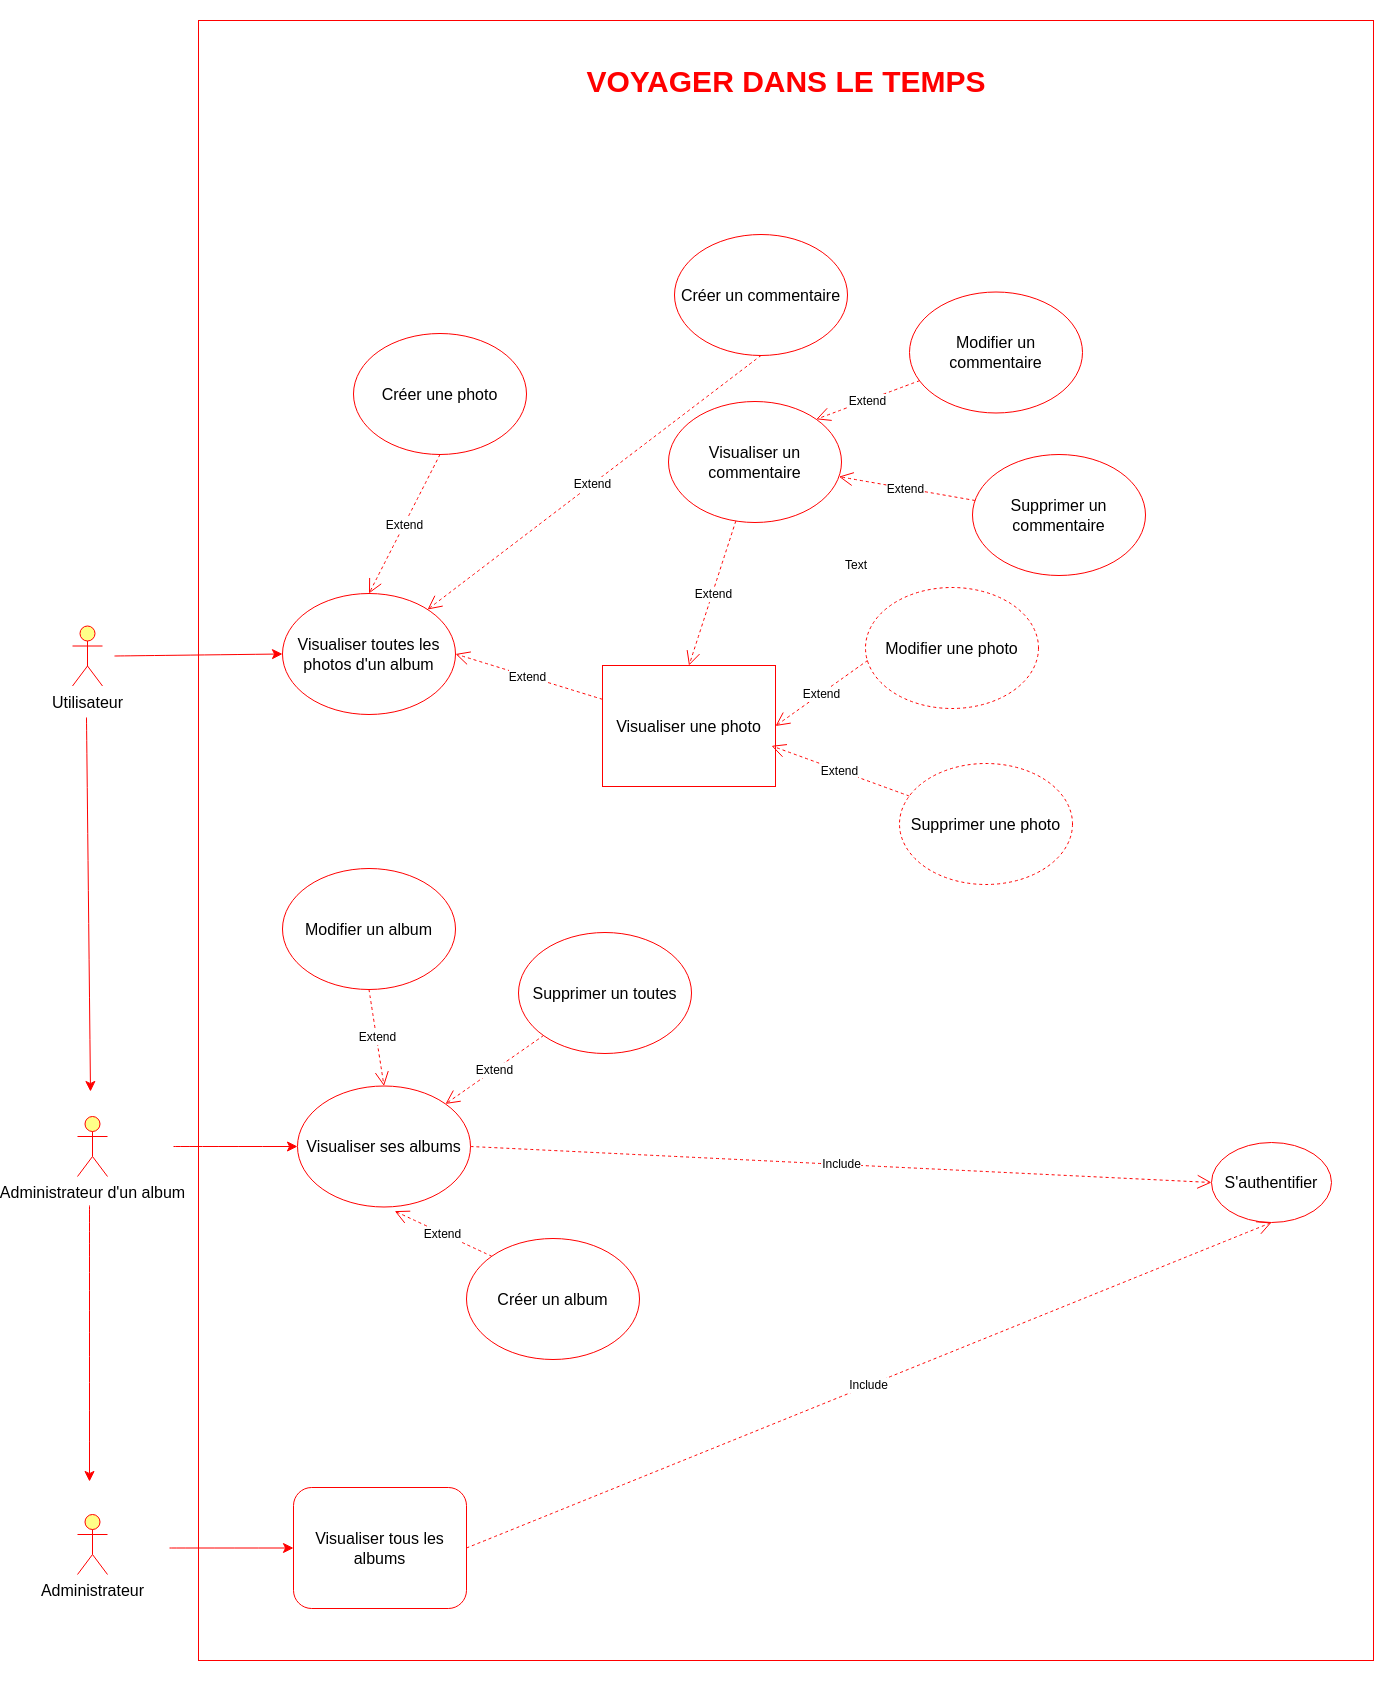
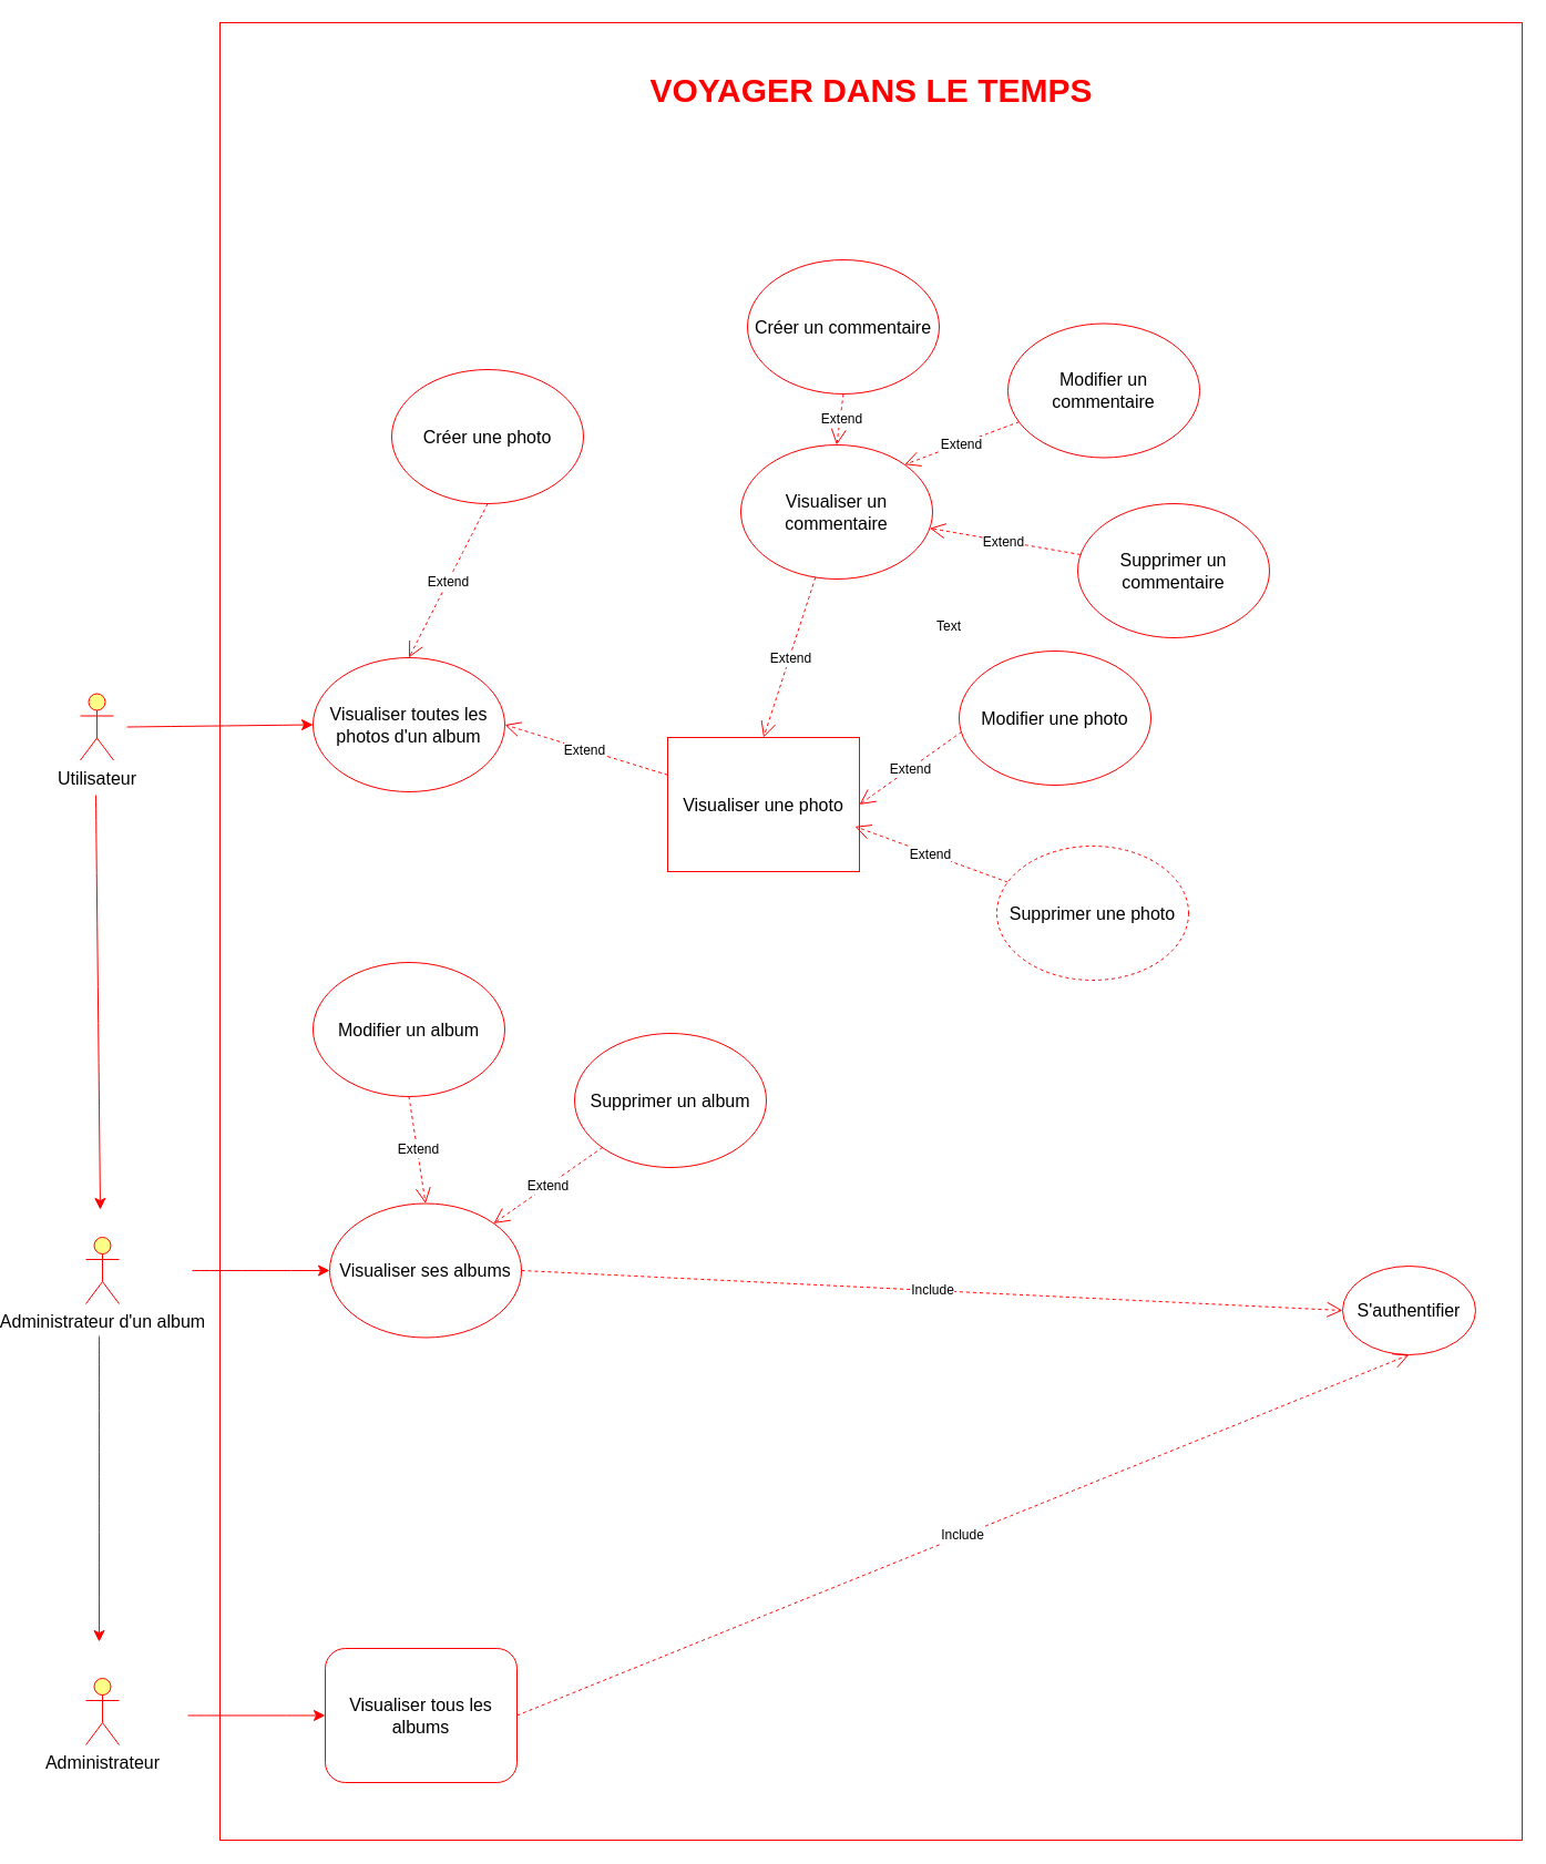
  <mxCell id="0" />
  <mxCell id="1" parent="0" />
  <mxCell id="2" value="" style="rounded=0;whiteSpace=wrap;html=1;strokeColor=#FF0000;" vertex="1" parent="1"><mxGeometry x="146" y="20" width="1175" height="1640" as="geometry" /></mxCell>
  <mxCell id="3" value="Utilisateur" style="shape=umlActor;verticalLabelPosition=bottom;verticalAlign=top;html=1;outlineConnect=0;fontSize=16;fillColor=#ffff88;strokeColor=#FF0000;" parent="1" vertex="1"><mxGeometry x="20" y="625.5" width="30" height="60" as="geometry" /></mxCell>
  <mxCell id="4" value="Administrateur d'un album" style="shape=umlActor;verticalLabelPosition=bottom;verticalAlign=top;html=1;outlineConnect=0;fontSize=16;fillColor=#ffff88;strokeColor=#FF0000;" parent="1" vertex="1"><mxGeometry x="25" y="1116" width="30" height="60" as="geometry" /></mxCell>
  <mxCell id="5" value="Administrateur" style="shape=umlActor;verticalLabelPosition=bottom;verticalAlign=top;html=1;outlineConnect=0;fontSize=16;fillColor=#ffff88;strokeColor=#FF0000;" parent="1" vertex="1"><mxGeometry x="25" y="1514" width="30" height="60" as="geometry" /></mxCell>
  <mxCell id="6" value="Visualiser toutes les photos d'un album" style="ellipse;whiteSpace=wrap;html=1;fontSize=16;strokeColor=#FF0000;" parent="1" vertex="1"><mxGeometry x="230" y="593" width="173" height="121" as="geometry" /></mxCell>
  <mxCell id="7" value="Visualiser une photo" style="whiteSpace=wrap;html=1;fontSize=16;strokeColor=#FF0000;rounded=0;" parent="1" vertex="1"><mxGeometry x="550" y="665" width="173" height="121" as="geometry" /></mxCell>
  <mxCell id="8" value="" style="endArrow=classic;html=1;rounded=0;fontSize=12;startSize=8;endSize=8;curved=1;entryX=0;entryY=0.5;entryDx=0;entryDy=0;strokeColor=#FF0000;" parent="1" target="6" edge="1"><mxGeometry width="50" height="50" relative="1" as="geometry"><mxPoint x="62" y="655.5" as="sourcePoint" /><mxPoint x="304" y="703.5" as="targetPoint" /></mxGeometry></mxCell>
  <mxCell id="9" value="Extend" style="endArrow=open;endSize=12;dashed=1;html=1;rounded=0;fontSize=12;curved=1;entryX=1;entryY=0.5;entryDx=0;entryDy=0;strokeColor=#FF0000;" parent="1" source="7" target="6" edge="1"><mxGeometry x="0.01" y="1" width="160" relative="1" as="geometry"><mxPoint x="243" y="726.5" as="sourcePoint" /><mxPoint x="403" y="726.5" as="targetPoint" /><mxPoint as="offset" /></mxGeometry></mxCell>
  <mxCell id="10" value="Créer une photo" style="ellipse;whiteSpace=wrap;html=1;fontSize=16;strokeColor=#FF0000;" parent="1" vertex="1"><mxGeometry x="301" y="333" width="173" height="121" as="geometry" /></mxCell>
  <mxCell id="11" value="Extend" style="endArrow=open;endSize=12;dashed=1;html=1;rounded=0;fontSize=12;curved=1;entryX=0.5;entryY=0;entryDx=0;entryDy=0;exitX=0.5;exitY=1;exitDx=0;exitDy=0;strokeColor=#FF0000;" parent="1" source="10" target="6" edge="1"><mxGeometry x="0.01" y="1" width="160" relative="1" as="geometry"><mxPoint x="243" y="975.5" as="sourcePoint" /><mxPoint x="378" y="859.5" as="targetPoint" /><mxPoint as="offset" /></mxGeometry></mxCell>
- <mxCell id="12" value="Modifier une photo" style="ellipse;whiteSpace=wrap;html=1;fontSize=16;strokeColor=#FF0000;dashed=1;" parent="1" vertex="1"><mxGeometry x="813" y="587" width="173" height="121" as="geometry" /></mxCell>
+ <mxCell id="12" value="Modifier une photo" style="ellipse;whiteSpace=wrap;html=1;fontSize=16;strokeColor=#FF0000;" parent="1" vertex="1"><mxGeometry x="813" y="587" width="173" height="121" as="geometry" /></mxCell>
  <mxCell id="13" value="Extend" style="endArrow=open;endSize=12;dashed=1;html=1;rounded=0;fontSize=12;curved=1;entryX=1;entryY=0.5;entryDx=0;entryDy=0;exitX=0.012;exitY=0.603;exitDx=0;exitDy=0;strokeColor=#FF0000;exitPerimeter=0;" parent="1" source="12" target="7" edge="1"><mxGeometry x="0.01" y="1" width="160" relative="1" as="geometry"><mxPoint x="559" y="781.8" as="sourcePoint" /><mxPoint x="856.361" y="690.502" as="targetPoint" /><mxPoint as="offset" /></mxGeometry></mxCell>
  <mxCell id="14" value="Supprimer une photo" style="ellipse;whiteSpace=wrap;html=1;fontSize=16;strokeColor=#FF0000;dashed=1;" parent="1" vertex="1"><mxGeometry x="847" y="763" width="173" height="121" as="geometry" /></mxCell>
  <mxCell id="15" value="Extend" style="endArrow=open;endSize=12;dashed=1;html=1;rounded=0;fontSize=12;curved=1;entryX=0.977;entryY=0.664;entryDx=0;entryDy=0;strokeColor=#FF0000;entryPerimeter=0;" parent="1" source="14" target="7" edge="1"><mxGeometry x="0.01" y="1" width="160" relative="1" as="geometry"><mxPoint x="565" y="1023" as="sourcePoint" /><mxPoint x="747.639" y="928.702" as="targetPoint" /><mxPoint as="offset" /></mxGeometry></mxCell>
  <mxCell id="16" value="S'authentifier" style="ellipse;whiteSpace=wrap;html=1;fontSize=16;strokeColor=#FF0000;" parent="1" vertex="1"><mxGeometry x="1159" y="1142" width="120" height="80" as="geometry" /></mxCell>
  <mxCell id="17" value="" style="endArrow=classic;html=1;rounded=0;fontSize=12;startSize=8;endSize=8;curved=1;strokeColor=#FF0000;" parent="1" edge="1"><mxGeometry width="50" height="50" relative="1" as="geometry"><mxPoint x="37" y="1205" as="sourcePoint" /><mxPoint x="37" y="1481" as="targetPoint" /></mxGeometry></mxCell>
  <mxCell id="18" value="" style="endArrow=classic;html=1;rounded=0;fontSize=12;startSize=8;endSize=8;curved=1;strokeColor=#FF0000;" parent="1" edge="1"><mxGeometry width="50" height="50" relative="1" as="geometry"><mxPoint x="34" y="717" as="sourcePoint" /><mxPoint x="38" y="1091" as="targetPoint" /></mxGeometry></mxCell>
  <mxCell id="19" value="Visualiser ses albums" style="ellipse;whiteSpace=wrap;html=1;fontSize=16;strokeColor=#FF0000;" parent="1" vertex="1"><mxGeometry x="245" y="1085.5" width="173" height="121" as="geometry" /></mxCell>
  <mxCell id="20" value="" style="endArrow=classic;html=1;rounded=0;fontSize=12;startSize=8;endSize=8;curved=1;entryX=0;entryY=0.5;entryDx=0;entryDy=0;strokeColor=#FF0000;" parent="1" target="19" edge="1"><mxGeometry width="50" height="50" relative="1" as="geometry"><mxPoint x="121" y="1146" as="sourcePoint" /><mxPoint x="363" y="1194" as="targetPoint" /></mxGeometry></mxCell>
- <mxCell id="21" value="Créer un album" style="ellipse;whiteSpace=wrap;html=1;fontSize=16;strokeColor=#FF0000;" parent="1" vertex="1"><mxGeometry x="414" y="1238" width="173" height="121" as="geometry" /></mxCell>
- <mxCell id="22" value="Extend" style="endArrow=open;endSize=12;dashed=1;html=1;rounded=0;fontSize=12;curved=1;entryX=0.562;entryY=1.034;entryDx=0;entryDy=0;exitX=0;exitY=0;exitDx=0;exitDy=0;entryPerimeter=0;strokeColor=#FF0000;" parent="1" source="21" target="19" edge="1"><mxGeometry x="0.01" y="1" width="160" relative="1" as="geometry"><mxPoint x="337" y="1371" as="sourcePoint" /><mxPoint x="472" y="1092" as="targetPoint" /><mxPoint as="offset" /></mxGeometry></mxCell>
  <mxCell id="23" value="Include" style="endArrow=open;endSize=12;dashed=1;html=1;rounded=0;fontSize=12;curved=1;exitX=1;exitY=0.5;exitDx=0;exitDy=0;entryX=0;entryY=0.5;entryDx=0;entryDy=0;strokeColor=#FF0000;" parent="1" source="19" target="16" edge="1"><mxGeometry width="160" relative="1" as="geometry"><mxPoint x="260" y="1184" as="sourcePoint" /><mxPoint x="414" y="1082" as="targetPoint" /></mxGeometry></mxCell>
  <mxCell id="24" value="Modifier un album" style="ellipse;whiteSpace=wrap;html=1;fontSize=16;strokeColor=#FF0000;" parent="1" vertex="1"><mxGeometry x="230" y="868" width="173" height="121" as="geometry" /></mxCell>
  <mxCell id="25" value="Extend" style="endArrow=open;endSize=12;dashed=1;html=1;rounded=0;fontSize=12;curved=1;entryX=0.5;entryY=0;entryDx=0;entryDy=0;exitX=0.5;exitY=1;exitDx=0;exitDy=0;strokeColor=#FF0000;" parent="1" source="24" target="19" edge="1"><mxGeometry x="0.01" y="1" width="160" relative="1" as="geometry"><mxPoint x="482" y="1018.3" as="sourcePoint" /><mxPoint x="646" y="962" as="targetPoint" /><mxPoint as="offset" /></mxGeometry></mxCell>
- <mxCell id="26" value="Supprimer un toutes" style="ellipse;whiteSpace=wrap;html=1;fontSize=16;strokeColor=#FF0000;" parent="1" vertex="1"><mxGeometry x="466" y="932" width="173" height="121" as="geometry" /></mxCell>
+ <mxCell id="26" value="Supprimer un album" style="ellipse;whiteSpace=wrap;html=1;fontSize=16;strokeColor=#FF0000;" parent="1" vertex="1"><mxGeometry x="466" y="932" width="173" height="121" as="geometry" /></mxCell>
  <mxCell id="27" value="Extend" style="endArrow=open;endSize=12;dashed=1;html=1;rounded=0;fontSize=12;curved=1;strokeColor=#FF0000;" parent="1" source="26" target="19" edge="1"><mxGeometry x="0.01" y="1" width="160" relative="1" as="geometry"><mxPoint x="488" y="1259.5" as="sourcePoint" /><mxPoint x="560" y="1022" as="targetPoint" /><mxPoint as="offset" /></mxGeometry></mxCell>
  <mxCell id="28" value="Visualiser un commentaire" style="ellipse;whiteSpace=wrap;html=1;fontSize=16;strokeColor=#FF0000;" parent="1" vertex="1"><mxGeometry x="616" y="401" width="173" height="121" as="geometry" /></mxCell>
  <mxCell id="29" value="Extend" style="endArrow=open;endSize=12;dashed=1;html=1;rounded=0;fontSize=12;curved=1;entryX=0.5;entryY=0;entryDx=0;entryDy=0;strokeColor=#FF0000;" parent="1" source="28" target="7" edge="1"><mxGeometry x="0.01" y="1" width="160" relative="1" as="geometry"><mxPoint x="258" y="537.5" as="sourcePoint" /><mxPoint x="418" y="464" as="targetPoint" /><mxPoint as="offset" /></mxGeometry></mxCell>
  <mxCell id="30" value="Modifier un commentaire" style="ellipse;whiteSpace=wrap;html=1;fontSize=16;strokeColor=#FF0000;" parent="1" vertex="1"><mxGeometry x="857" y="291.5" width="173" height="121" as="geometry" /></mxCell>
  <mxCell id="31" value="Extend" style="endArrow=open;endSize=12;dashed=1;html=1;rounded=0;fontSize=12;curved=1;entryX=1;entryY=0;entryDx=0;entryDy=0;strokeColor=#FF0000;" parent="1" source="30" target="28" edge="1"><mxGeometry x="0.01" y="1" width="160" relative="1" as="geometry"><mxPoint x="611" y="310.8" as="sourcePoint" /><mxPoint x="775" y="255" as="targetPoint" /><mxPoint as="offset" /></mxGeometry></mxCell>
  <mxCell id="32" value="Supprimer un commentaire" style="ellipse;whiteSpace=wrap;html=1;fontSize=16;strokeColor=#FF0000;" parent="1" vertex="1"><mxGeometry x="920" y="454" width="173" height="121" as="geometry" /></mxCell>
  <mxCell id="33" value="Extend" style="endArrow=open;endSize=12;dashed=1;html=1;rounded=0;fontSize=12;curved=1;strokeColor=#FF0000;" parent="1" source="32" target="28" edge="1"><mxGeometry x="0.01" y="1" width="160" relative="1" as="geometry"><mxPoint x="847" y="609.5" as="sourcePoint" /><mxPoint x="919" y="372.5" as="targetPoint" /><mxPoint as="offset" /></mxGeometry></mxCell>
  <mxCell id="34" value="Créer un commentaire" style="ellipse;whiteSpace=wrap;html=1;fontSize=16;strokeColor=#FF0000;" parent="1" vertex="1"><mxGeometry x="622" y="234" width="173" height="121" as="geometry" /></mxCell>
- <mxCell id="35" value="Extend" style="endArrow=open;endSize=12;dashed=1;html=1;rounded=0;fontSize=12;curved=1;exitX=0.5;exitY=1;exitDx=0;exitDy=0;strokeColor=#FF0000;" parent="1" source="34" target="6" edge="1"><mxGeometry x="0.01" y="1" width="160" relative="1" as="geometry"><mxPoint x="324" y="421.5" as="sourcePoint" /><mxPoint x="459" y="142" as="targetPoint" /><mxPoint as="offset" /></mxGeometry></mxCell>
+ <mxCell id="35" value="Extend" style="endArrow=open;endSize=12;dashed=1;html=1;rounded=0;fontSize=12;curved=1;entryX=0.5;entryY=0;entryDx=0;entryDy=0;exitX=0.5;exitY=1;exitDx=0;exitDy=0;strokeColor=#FF0000;" parent="1" source="34" target="28" edge="1"><mxGeometry x="0.01" y="1" width="160" relative="1" as="geometry"><mxPoint x="324" y="421.5" as="sourcePoint" /><mxPoint x="459" y="142" as="targetPoint" /><mxPoint as="offset" /></mxGeometry></mxCell>
  <mxCell id="36" value="Visualiser tous les albums" style="whiteSpace=wrap;html=1;fontSize=16;strokeColor=#FF0000;rounded=1;" vertex="1" parent="1"><mxGeometry x="241" y="1487" width="173" height="121" as="geometry" /></mxCell>
  <mxCell id="37" value="" style="endArrow=classic;html=1;rounded=0;fontSize=12;startSize=8;endSize=8;curved=1;entryX=0;entryY=0.5;entryDx=0;entryDy=0;strokeColor=#FF0000;" edge="1" parent="1" target="36"><mxGeometry width="50" height="50" relative="1" as="geometry"><mxPoint x="117" y="1547.5" as="sourcePoint" /><mxPoint x="359" y="1595.5" as="targetPoint" /></mxGeometry></mxCell>
  <mxCell id="38" value="Include" style="endArrow=open;endSize=12;dashed=1;html=1;rounded=0;fontSize=12;curved=1;exitX=1;exitY=0.5;exitDx=0;exitDy=0;entryX=0.5;entryY=1;entryDx=0;entryDy=0;strokeColor=#FF0000;" edge="1" parent="1" source="36" target="16"><mxGeometry width="160" relative="1" as="geometry"><mxPoint x="428" y="1156" as="sourcePoint" /><mxPoint x="1169" y="1192" as="targetPoint" /></mxGeometry></mxCell>
  <mxCell id="39" value="Text" style="text;html=1;strokeColor=none;fillColor=none;align=center;verticalAlign=middle;whiteSpace=wrap;rounded=0;" vertex="1" parent="1"><mxGeometry x="774" y="550" width="60" height="30" as="geometry" /></mxCell>
  <mxCell id="40" value="&lt;b&gt;&lt;font color=&quot;#ff0000&quot; style=&quot;font-size: 30px;&quot;&gt;VOYAGER DANS LE TEMPS&lt;/font&gt;&lt;/b&gt;" style="text;html=1;strokeColor=none;fillColor=none;align=center;verticalAlign=middle;whiteSpace=wrap;rounded=0;" vertex="1" parent="1"><mxGeometry x="477.5" y="47" width="512" height="68" as="geometry" /></mxCell>
